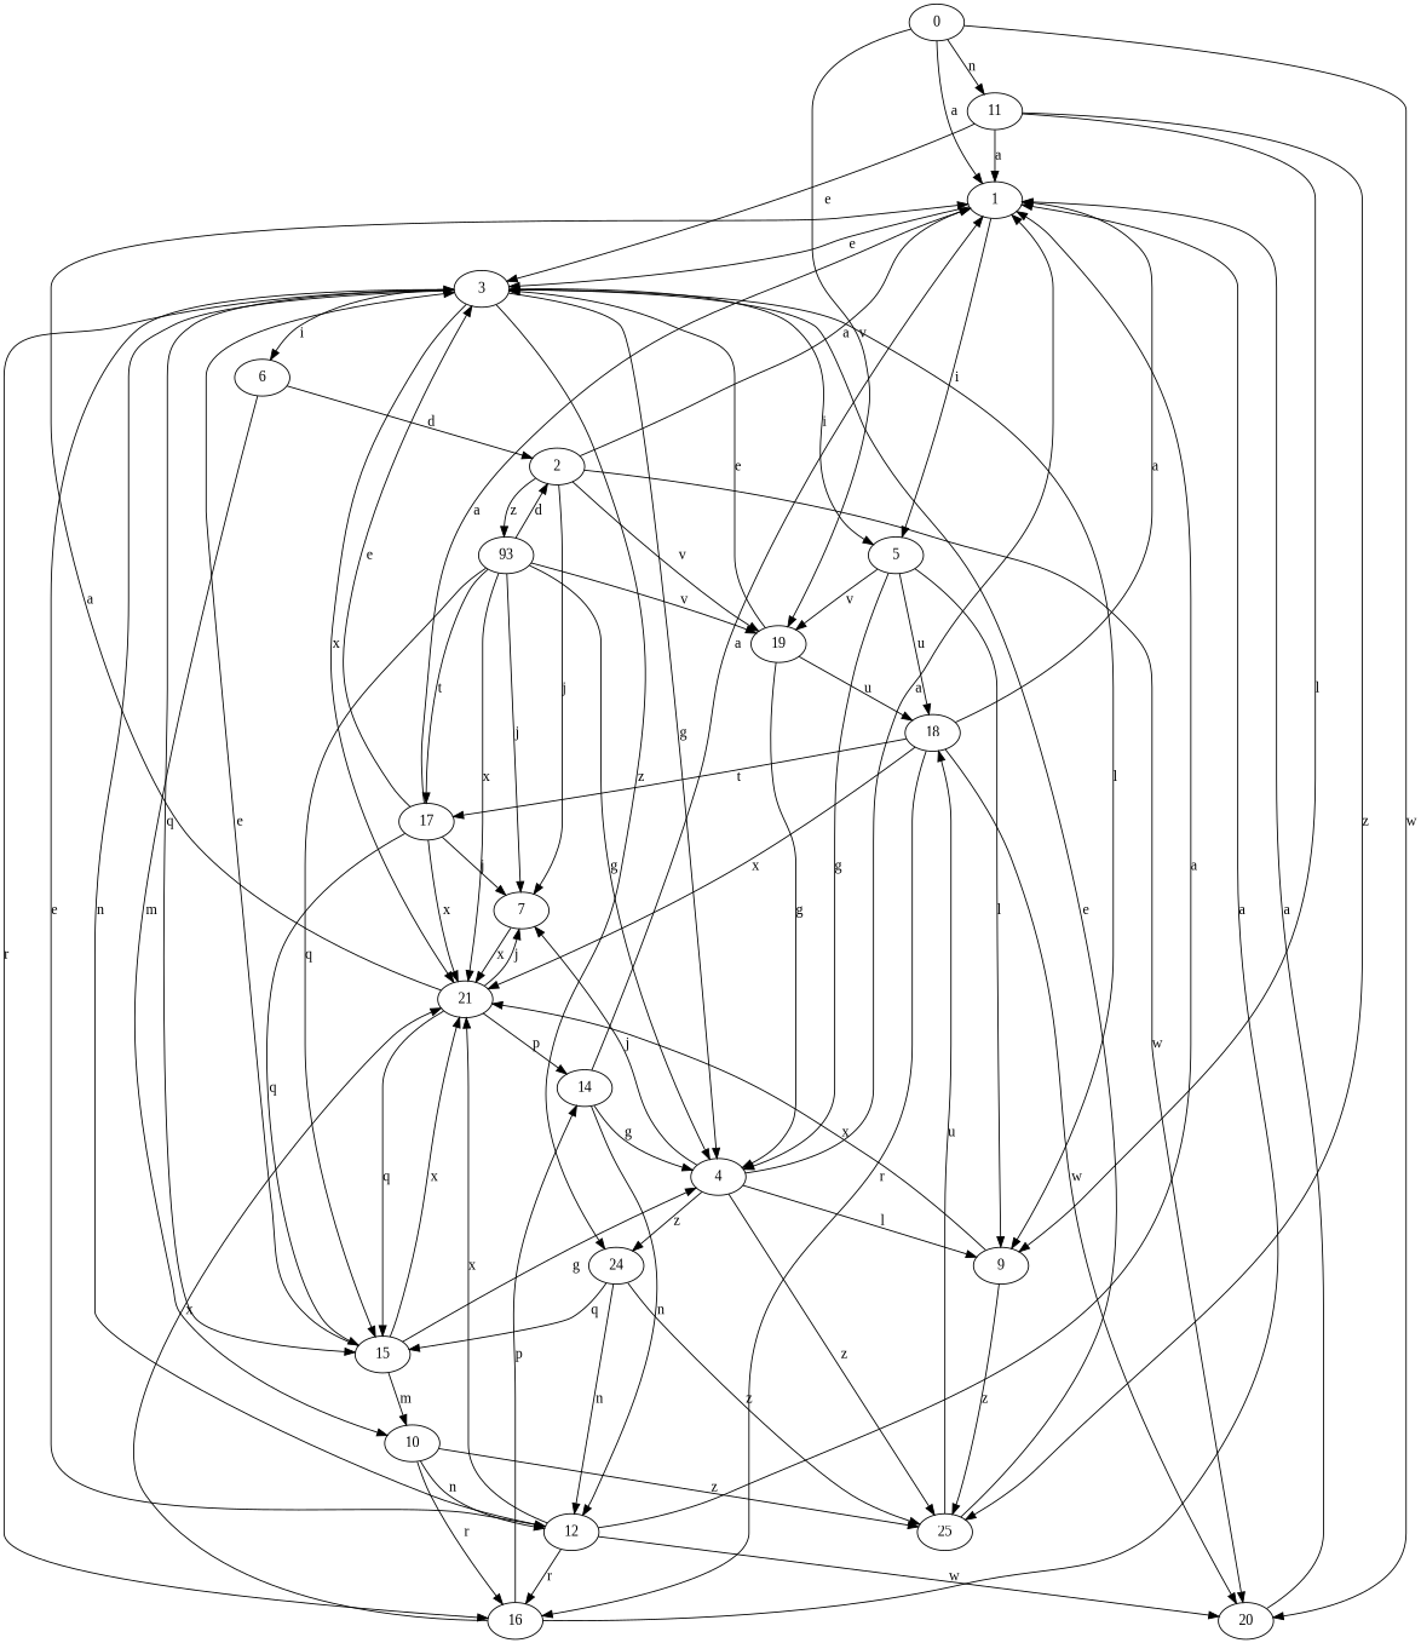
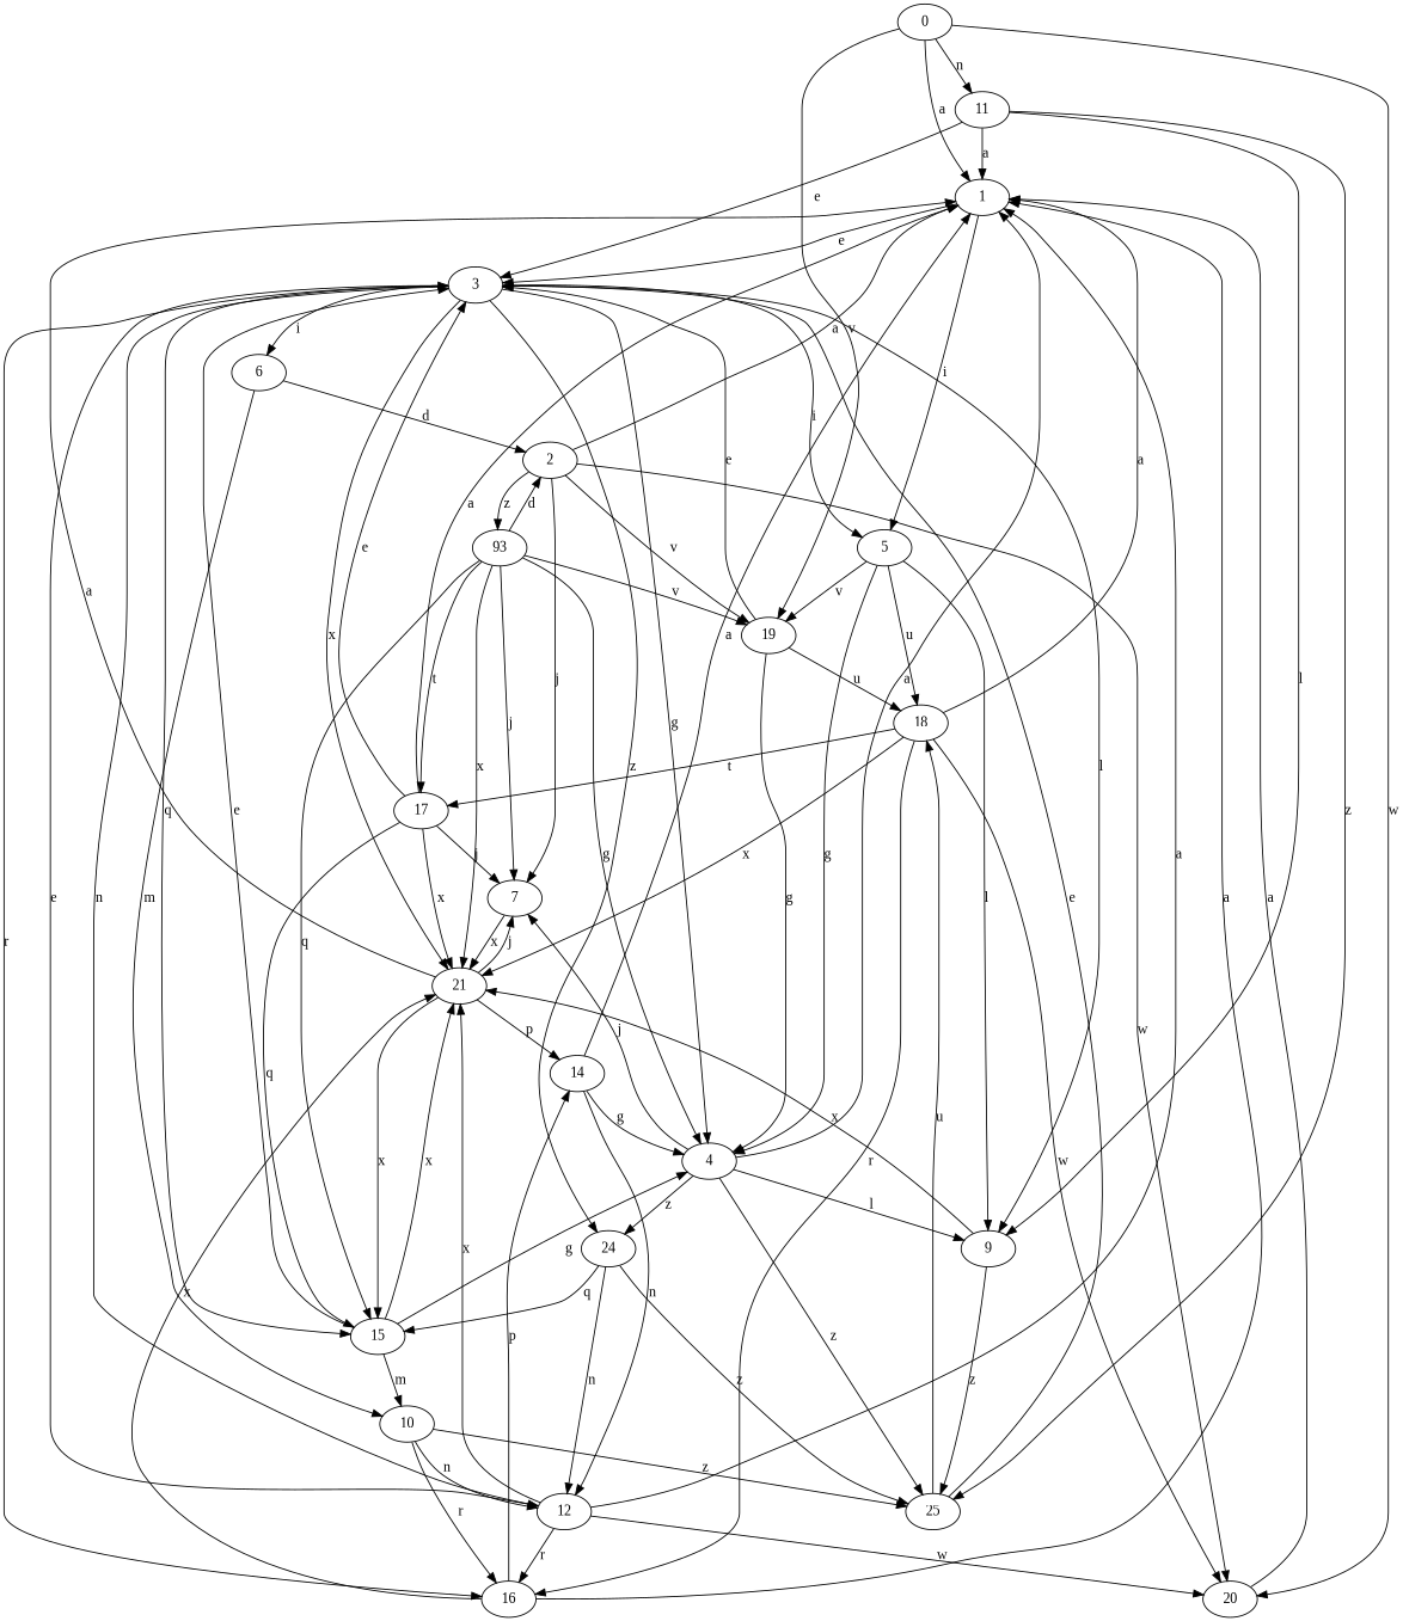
  strict digraph {
    fontname="Liberation Serif"
    node [fontname="Liberation Serif"]
    edge [fontname="Liberation Serif"]
    0
    1
    11
    19
    20
    3
    5
    9
    25
    4
    18
    6
    12
    15
    16
    21
    24
    2
    7
    n20 [label=93]
    17
    10
    14
    0 -> 1 [label=a]
    0 -> 11 [label=n]
    0 -> 19 [label=v]
    0 -> 20 [label=w]
    1 -> 3 [label=e]
    1 -> 5 [label=i]
    11 -> 1 [label=a]
    11 -> 3 [label=e]
    11 -> 9 [label=l]
    11 -> 25 [label=z]
    19 -> 3 [label=e]
    19 -> 4 [label=g]
    19 -> 18 [label=u]
    20 -> 1 [label=a]
    3 -> 5 [label=i]
    3 -> 9 [label=l]
    3 -> 4 [label=g]
    3 -> 6 [label=i]
    3 -> 12 [label=n]
    3 -> 15 [label=q]
    3 -> 16 [label=r]
    3 -> 21 [label=x]
    3 -> 24 [label=z]
    5 -> 19 [label=v]
    5 -> 9 [label=l]
    5 -> 4 [label=g]
    5 -> 18 [label=u]
    9 -> 25 [label=z]
    9 -> 21 [label=x]
    25 -> 3 [label=e]
    25 -> 18 [label=u]
    4 -> 1 [label=a]
    4 -> 9 [label=l]
    4 -> 25 [label=z]
    4 -> 24 [label=z]
    4 -> 7 [label=j]
    18 -> 1 [label=a]
    18 -> 20 [label=w]
    18 -> 16 [label=r]
    18 -> 21 [label=x]
    18 -> 17 [label=t]
    6 -> 2 [label=d]
    6 -> 10 [label=m]
    12 -> 1 [label=a]
    12 -> 20 [label=w]
    12 -> 3 [label=e]
    12 -> 16 [label=r]
    12 -> 21 [label=x]
    15 -> 3 [label=e]
    15 -> 4 [label=g]
    15 -> 21 [label=x]
    15 -> 10 [label=m]
    16 -> 1 [label=a]
    16 -> 21 [label=x]
    16 -> 14 [label=p]
    21 -> 1 [label=a]
-   21 -> 15 [label=q]
+   21 -> 15 [label=x]
    21 -> 7 [label=j]
    21 -> 14 [label=p]
    24 -> 25 [label=z]
    24 -> 12 [label=n]
    24 -> 15 [label=q]
    2 -> 1 [label=a]
    2 -> 19 [label=v]
    2 -> 20 [label=w]
    2 -> 7 [label=j]
    2 -> n20 [label=z]
    7 -> 21 [label=x]
    n20 -> 19 [label=v]
    n20 -> 4 [label=g]
    n20 -> 15 [label=q]
    n20 -> 21 [label=x]
    n20 -> 2 [label=d]
    n20 -> 7 [label=j]
    n20 -> 17 [label=t]
    17 -> 1 [label=a]
    17 -> 3 [label=e]
    17 -> 15 [label=q]
    17 -> 21 [label=x]
    17 -> 7 [label=j]
    10 -> 25 [label=z]
    10 -> 12 [label=n]
    10 -> 16 [label=r]
    14 -> 1 [label=a]
    14 -> 4 [label=g]
    14 -> 12 [label=n]
  }
